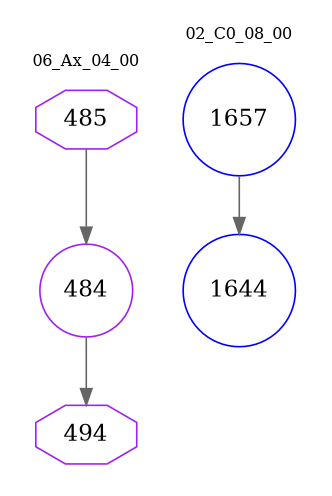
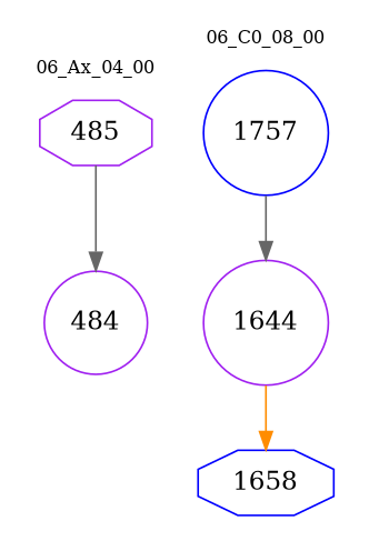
  digraph {
    node [color=purple shape=octagon]
    edge [color=gray40]
    n1 [label=485]
    n2 [label=484 shape=circle]
-   n3 [label=494]
-   n4 [color=blue label=1657 shape=circle]
-   n5 [color=blue label=1644 shape=circle]
+   n4 [color=blue label=1757 shape=circle]
+   n5 [label=1644 shape=circle]
+   n6 [color=blue label=1658]
    subgraph cluster_1 {
      color=white
      fontsize=10
      label="06_Ax_04_00"
      n1
      n2
-     n3
    }
    subgraph cluster_2 {
      color=white
      fontsize=10
-     label="02_C0_08_00"
+     label="06_C0_08_00"
      n4
      n5
+     n6
    }
    n1 -> n2
-   n2 -> n3
    n4 -> n5
+   n5 -> n6 [color=darkorange]
  }
